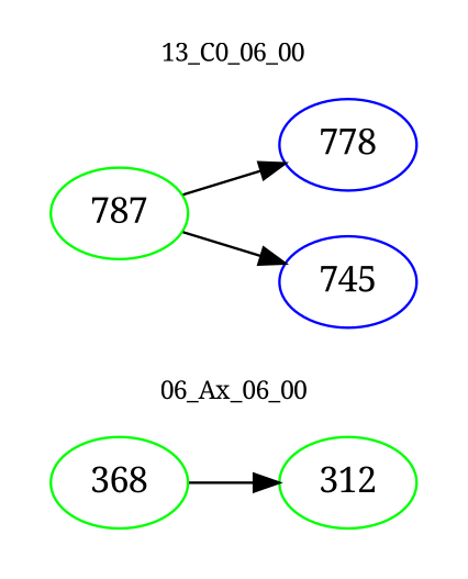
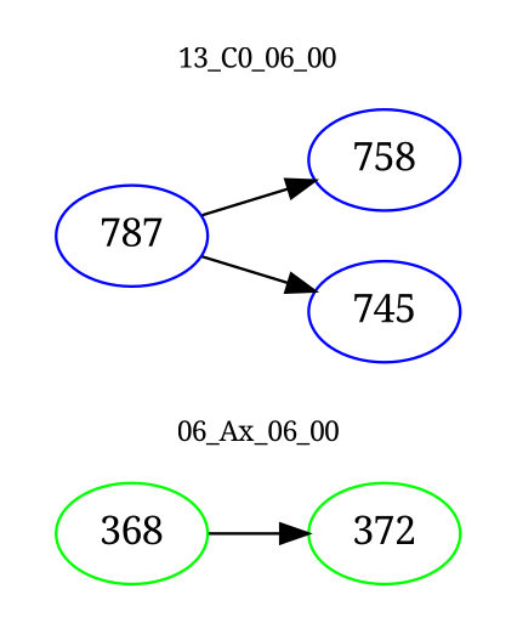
  digraph {
    fontname="Noto Serif"
    rankdir=LR
    node [color=green fontname="Noto Serif"]
    edge [color=black fontname="Noto Serif"]
    n1 [label=368]
-   n2 [label=312]
-   n3 [label=787]
+   n2 [label=372]
+   n3 [color=blue label=787]
    n4 [color=blue label=745]
-   n5 [color=blue label=778]
+   n5 [color=blue label=758]
    subgraph cluster_1 {
      color=white
      fontsize=10
      label="06_Ax_06_00"
      n1
      n2
    }
    subgraph cluster_2 {
      color=white
      fontsize=10
      label="13_C0_06_00"
      n3
      n4
      n5
    }
    n1 -> n2
    n3 -> n4
    n3 -> n5
  }
